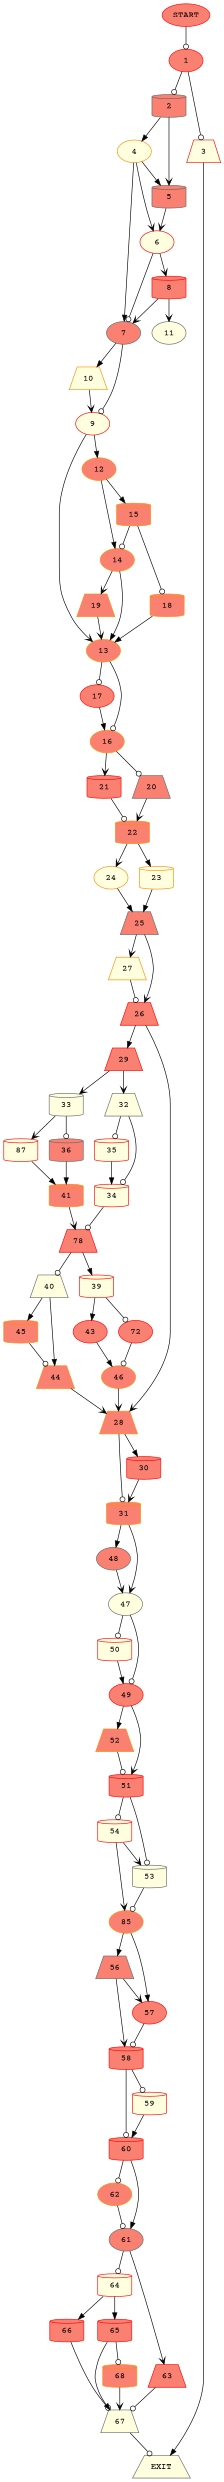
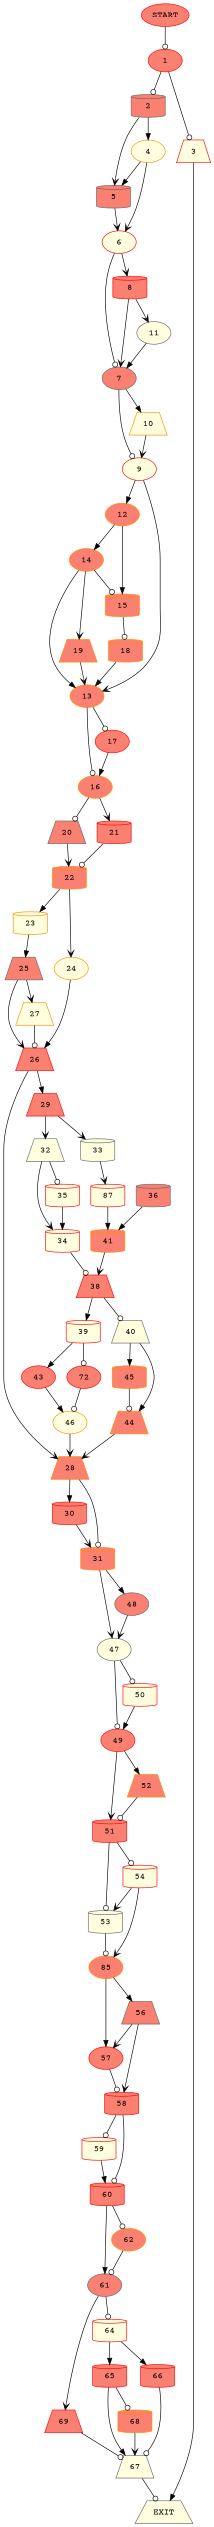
  digraph {
    fontname="Courier Prime"
    node [color=red fillcolor=salmon fontname="Courier Prime" shape=cylinder style=filled]
    edge [arrowhead=odot fontname="Courier Prime"]
    n1 [label=START shape=ellipse]
    1 [shape=ellipse]
    2 [color=gray40]
    3 [fillcolor=lightyellow shape=trapezium]
    n5 [color=gray40 fillcolor=lightyellow label=EXIT shape=trapezium]
    4 [color=darkorange fillcolor=lightyellow shape=ellipse]
    5 [color=gray40]
    6 [fillcolor=lightyellow shape=ellipse]
    7 [color=gray40 shape=ellipse]
    8
    9 [fillcolor=lightyellow shape=ellipse]
    10 [color=darkorange fillcolor=lightyellow shape=trapezium]
    11 [color=gray40 fillcolor=lightyellow shape=ellipse]
    12 [color=darkorange shape=ellipse]
    13 [color=darkorange shape=ellipse]
    14 [color=darkorange shape=ellipse]
    15 [color=darkorange]
    16 [color=darkorange shape=ellipse]
    17 [shape=ellipse]
    19 [color=darkorange shape=trapezium]
    18 [color=darkorange]
    20 [color=gray40 shape=trapezium]
    21
    22 [color=darkorange]
    23 [color=darkorange fillcolor=lightyellow]
    24 [color=darkorange fillcolor=lightyellow shape=ellipse]
    25 [color=gray40 shape=trapezium]
    26 [shape=trapezium]
    27 [color=darkorange fillcolor=lightyellow shape=trapezium]
    28 [color=darkorange shape=trapezium]
    29 [shape=trapezium]
    30
    31 [color=darkorange]
    32 [color=gray40 fillcolor=lightyellow shape=trapezium]
    33 [color=gray40 fillcolor=lightyellow]
    47 [color=gray40 fillcolor=lightyellow shape=ellipse]
    48 [color=gray40 shape=ellipse]
    34 [fillcolor=lightyellow]
    35 [fillcolor=lightyellow]
    36 [color=gray40]
    n41 [fillcolor=lightyellow label=87]
    49 [shape=ellipse]
    50 [fillcolor=lightyellow]
-   38 [shape=trapezium label=78]
+   38 [shape=trapezium]
    41 [color=darkorange]
    39 [fillcolor=lightyellow]
    40 [color=gray40 fillcolor=lightyellow shape=trapezium]
    n48 [label=72 shape=ellipse]
    43 [shape=ellipse]
    44 [color=darkorange shape=trapezium]
    45 [color=darkorange]
-   46 [color=darkorange shape=ellipse]
+   46 [color=darkorange fillcolor=lightyellow shape=ellipse]
    51
    52 [color=darkorange shape=trapezium]
    53 [color=gray40 fillcolor=lightyellow]
    54 [fillcolor=lightyellow]
    n57 [color=darkorange label=85 shape=ellipse]
    56 [color=gray40 shape=trapezium]
    57 [shape=ellipse]
    58
    59 [fillcolor=lightyellow]
    60
    61 [color=gray40 shape=ellipse]
    62 [color=darkorange shape=ellipse]
-   63 [shape=trapezium]
+   63 [shape=trapezium label=69]
    64 [fillcolor=lightyellow]
    67 [color=gray40 fillcolor=lightyellow shape=trapezium]
    65
    66
    68 [color=darkorange]
    n1 -> 1
    1 -> 2
    1 -> 3
    2 -> 4 [arrowhead=normal]
    2 -> 5 [arrowhead=vee]
    3 -> n5 [arrowhead=normal]
    4 -> 5 [arrowhead=normal]
    4 -> 6 [arrowhead=vee]
    5 -> 6 [arrowhead=vee]
    6 -> 7
    6 -> 8 [arrowhead=vee]
    7 -> 9
    7 -> 10 [arrowhead=normal]
    8 -> 7 [arrowhead=vee]
    8 -> 11 [arrowhead=vee]
    9 -> 12 [arrowhead=normal]
    9 -> 13 [arrowhead=vee]
    10 -> 9 [arrowhead=vee]
-   4 -> 7 [arrowhead=normal]
+   11 -> 7 [arrowhead=normal]
    12 -> 14 [arrowhead=normal]
    12 -> 15 [arrowhead=normal]
    13 -> 16
    13 -> 17
    14 -> 13 [arrowhead=normal]
    14 -> 19 [arrowhead=vee]
-   15 -> 14
+   14 -> 15
    15 -> 18
    16 -> 20
    16 -> 21 [arrowhead=vee]
    17 -> 16 [arrowhead=normal]
    19 -> 13 [arrowhead=vee]
    18 -> 13 [arrowhead=normal]
    20 -> 22 [arrowhead=vee]
    21 -> 22
    22 -> 23 [arrowhead=normal]
    22 -> 24 [arrowhead=vee]
    23 -> 25 [arrowhead=normal]
-   24 -> 25 [arrowhead=normal]
+   24 -> 26 [arrowhead=normal]
    25 -> 26 [arrowhead=vee]
    25 -> 27 [arrowhead=vee]
    26 -> 28 [arrowhead=vee]
    26 -> 29 [arrowhead=normal]
    27 -> 26
    28 -> 30 [arrowhead=normal]
    28 -> 31
    29 -> 32 [arrowhead=vee]
    29 -> 33 [arrowhead=vee]
    30 -> 31 [arrowhead=vee]
    31 -> 47 [arrowhead=vee]
    31 -> 48 [arrowhead=normal]
-   32 -> 34
+   32 -> 34 [arrowhead=vee]
    32 -> 35
-   33 -> 36
    33 -> n41 [arrowhead=vee]
    47 -> 49
    47 -> 50
    48 -> 47 [arrowhead=vee]
    34 -> 38
    35 -> 34 [arrowhead=normal]
    36 -> 41 [arrowhead=normal]
    n41 -> 41 [arrowhead=normal]
    49 -> 51 [arrowhead=vee]
    49 -> 52 [arrowhead=normal]
    50 -> 49 [arrowhead=normal]
    38 -> 39 [arrowhead=normal]
    38 -> 40
    41 -> 38 [arrowhead=vee]
    39 -> n48
    39 -> 43 [arrowhead=normal]
    40 -> 44 [arrowhead=normal]
    40 -> 45 [arrowhead=normal]
    n48 -> 46
    43 -> 46 [arrowhead=normal]
    44 -> 28 [arrowhead=vee]
    45 -> 44
    46 -> 28 [arrowhead=vee]
    51 -> 53
    51 -> 54
    52 -> 51
    53 -> n57
    54 -> 53 [arrowhead=vee]
    54 -> n57 [arrowhead=vee]
    n57 -> 56 [arrowhead=normal]
    n57 -> 57 [arrowhead=normal]
    56 -> 57 [arrowhead=vee]
    56 -> 58 [arrowhead=vee]
    57 -> 58
    58 -> 59
    58 -> 60
    59 -> 60 [arrowhead=normal]
    60 -> 61 [arrowhead=normal]
    60 -> 62
    61 -> 63 [arrowhead=vee]
    61 -> 64
    62 -> 61
    63 -> 67
    64 -> 65 [arrowhead=normal]
    64 -> 66 [arrowhead=normal]
    67 -> n5
    65 -> 67 [arrowhead=normal]
    65 -> 68
    66 -> 67
    68 -> 67 [arrowhead=vee]
  }
